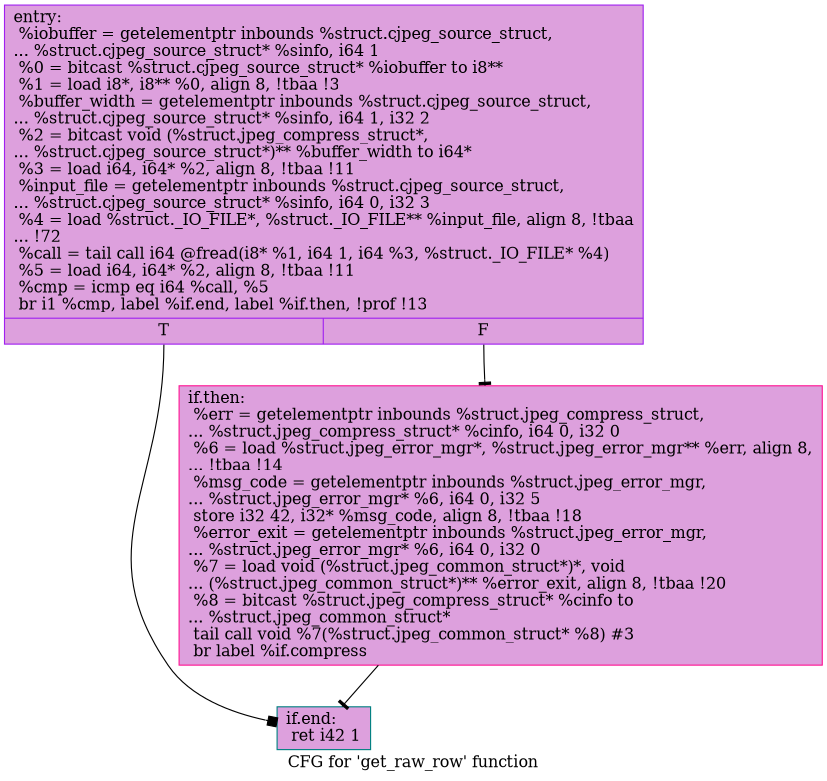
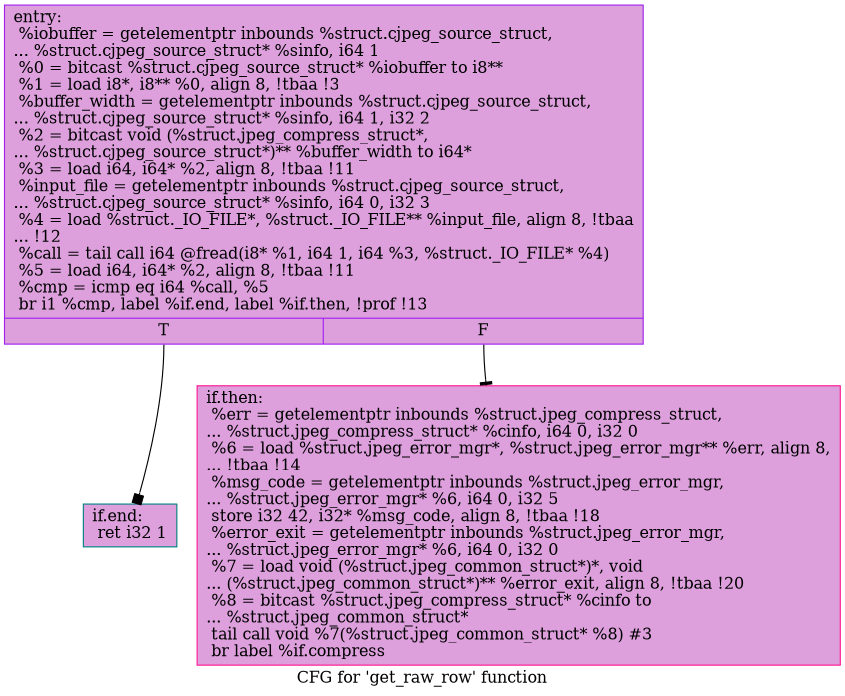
  digraph {
    label="CFG for 'get_raw_row' function"
    node [fillcolor=plum shape=record style=filled]
    edge [arrowhead=tee]
-   n1 [color=purple label="{entry:\l  %iobuffer = getelementptr inbounds %struct.cjpeg_source_struct,\l... %struct.cjpeg_source_struct* %sinfo, i64 1\l  %0 = bitcast %struct.cjpeg_source_struct* %iobuffer to i8**\l  %1 = load i8*, i8** %0, align 8, !tbaa !3\l  %buffer_width = getelementptr inbounds %struct.cjpeg_source_struct,\l... %struct.cjpeg_source_struct* %sinfo, i64 1, i32 2\l  %2 = bitcast void (%struct.jpeg_compress_struct*,\l... %struct.cjpeg_source_struct*)** %buffer_width to i64*\l  %3 = load i64, i64* %2, align 8, !tbaa !11\l  %input_file = getelementptr inbounds %struct.cjpeg_source_struct,\l... %struct.cjpeg_source_struct* %sinfo, i64 0, i32 3\l  %4 = load %struct._IO_FILE*, %struct._IO_FILE** %input_file, align 8, !tbaa\l... !72\l  %call = tail call i64 @fread(i8* %1, i64 1, i64 %3, %struct._IO_FILE* %4)\l  %5 = load i64, i64* %2, align 8, !tbaa !11\l  %cmp = icmp eq i64 %call, %5\l  br i1 %cmp, label %if.end, label %if.then, !prof !13\l|{<s0>T|<s1>F}}"]
-   n2 [color=teal label="{if.end:                                           \l  ret i42 1\l}"]
+   n1 [color=purple label="{entry:\l  %iobuffer = getelementptr inbounds %struct.cjpeg_source_struct,\l... %struct.cjpeg_source_struct* %sinfo, i64 1\l  %0 = bitcast %struct.cjpeg_source_struct* %iobuffer to i8**\l  %1 = load i8*, i8** %0, align 8, !tbaa !3\l  %buffer_width = getelementptr inbounds %struct.cjpeg_source_struct,\l... %struct.cjpeg_source_struct* %sinfo, i64 1, i32 2\l  %2 = bitcast void (%struct.jpeg_compress_struct*,\l... %struct.cjpeg_source_struct*)** %buffer_width to i64*\l  %3 = load i64, i64* %2, align 8, !tbaa !11\l  %input_file = getelementptr inbounds %struct.cjpeg_source_struct,\l... %struct.cjpeg_source_struct* %sinfo, i64 0, i32 3\l  %4 = load %struct._IO_FILE*, %struct._IO_FILE** %input_file, align 8, !tbaa\l... !12\l  %call = tail call i64 @fread(i8* %1, i64 1, i64 %3, %struct._IO_FILE* %4)\l  %5 = load i64, i64* %2, align 8, !tbaa !11\l  %cmp = icmp eq i64 %call, %5\l  br i1 %cmp, label %if.end, label %if.then, !prof !13\l|{<s0>T|<s1>F}}"]
+   n2 [color=teal label="{if.end:                                           \l  ret i32 1\l}"]
    n3 [color=deeppink label="{if.then:                                          \l  %err = getelementptr inbounds %struct.jpeg_compress_struct,\l... %struct.jpeg_compress_struct* %cinfo, i64 0, i32 0\l  %6 = load %struct.jpeg_error_mgr*, %struct.jpeg_error_mgr** %err, align 8,\l... !tbaa !14\l  %msg_code = getelementptr inbounds %struct.jpeg_error_mgr,\l... %struct.jpeg_error_mgr* %6, i64 0, i32 5\l  store i32 42, i32* %msg_code, align 8, !tbaa !18\l  %error_exit = getelementptr inbounds %struct.jpeg_error_mgr,\l... %struct.jpeg_error_mgr* %6, i64 0, i32 0\l  %7 = load void (%struct.jpeg_common_struct*)*, void\l... (%struct.jpeg_common_struct*)** %error_exit, align 8, !tbaa !20\l  %8 = bitcast %struct.jpeg_compress_struct* %cinfo to\l... %struct.jpeg_common_struct*\l  tail call void %7(%struct.jpeg_common_struct* %8) #3\l  br label %if.compress\l}"]
    n1 -> n2 [arrowhead=box tailport=s0]
    n1 -> n3 [tailport=s1]
-   n3 -> n2
  }
